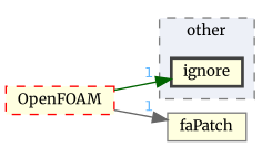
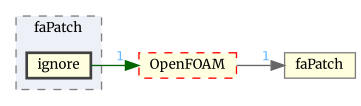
  digraph {
    compound=true
    fontname=Merriweather
    rankdir=LR
    node [fillcolor=lightyellow fontname=Merriweather fontsize=10 shape=box]
    edge [fontcolor=steelblue1 fontname=Merriweather fontsize=10 headlabel=1 labeldistance=1.5 labelfontname=Helvetica labelfontsize=10]
    n1 [color=grey25 height=0.2 label=ignore style="filled,bold" width=0.4]
    n2 [color=red height=0.2 label=OpenFOAM style="filled,dashed" width=0.4]
    n3 [color=grey50 height=0.2 label=faPatch style=filled width=0.4]
    subgraph cluster_1 {
      bgcolor="#edf0f7"
      fontsize=10
-     label=other
+     label=faPatch
      pencolor=grey50
      style="filled,dashed"
      n1
    }
-   n2 -> n1 [color=darkgreen]
+   n1 -> n2 [color=darkgreen]
    n2 -> n3 [color=gray40]
  }
